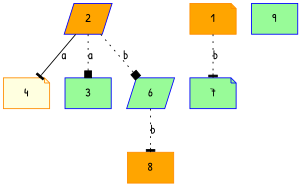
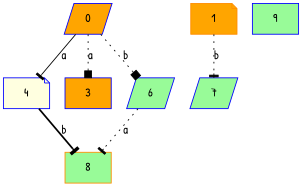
  strict digraph {
    fontname="Patrick Hand"
    node [color=blue fillcolor=palegreen fontname="Patrick Hand" shape=box style=filled]
    edge [arrowhead=tee fontname="Patrick Hand" style=dotted]
-   4 [color=darkorange fillcolor=lightyellow shape=note]
-   8 [color=darkorange fillcolor=orange]
-   0 [fillcolor=orange shape=parallelogram label=2]
-   3
+   4 [fillcolor=lightyellow shape=note]
+   8 [color=darkorange]
+   0 [fillcolor=orange shape=parallelogram]
+   3 [fillcolor=orange]
    6 [shape=parallelogram]
    1 [color=darkorange fillcolor=orange shape=note]
-   7 [shape=note]
+   7 [shape=parallelogram]
    n8 [label=9]
+   4 -> 8 [label=b style=bold]
    0 -> 4 [label=a style=solid]
    0 -> 3 [arrowhead=box label=a]
    0 -> 6 [arrowhead=box label=b]
-   6 -> 8 [label=b]
+   6 -> 8 [label=a]
    1 -> 7 [label=b]
  }
